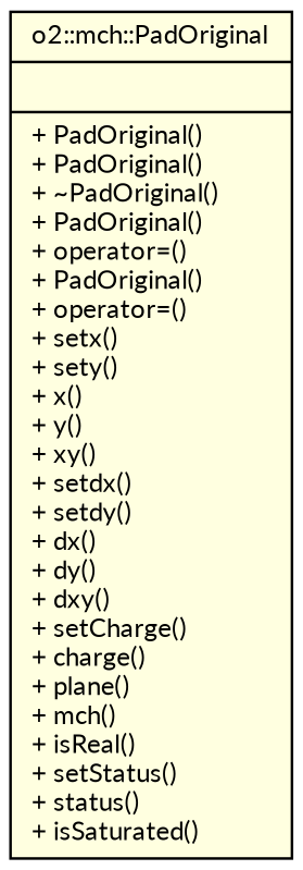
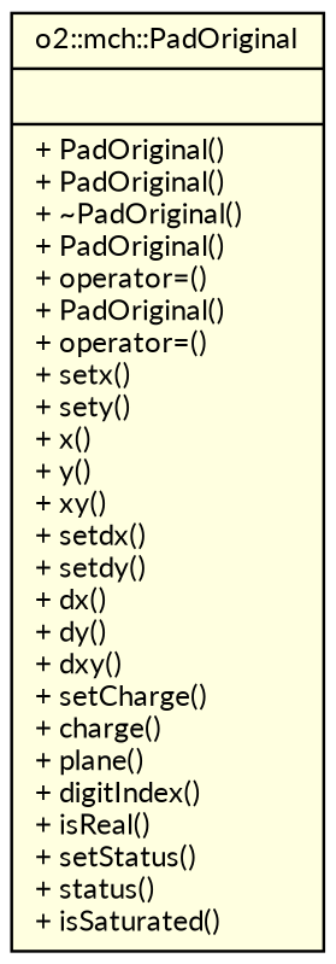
  digraph {
    fontname=Lato
-   n1 [color=black fillcolor=lightyellow fontcolor=black fontname=Lato fontsize=10 height=0.2 label="{o2::mch::PadOriginal\n||+ PadOriginal()\l+ PadOriginal()\l+ ~PadOriginal()\l+ PadOriginal()\l+ operator=()\l+ PadOriginal()\l+ operator=()\l+ setx()\l+ sety()\l+ x()\l+ y()\l+ xy()\l+ setdx()\l+ setdy()\l+ dx()\l+ dy()\l+ dxy()\l+ setCharge()\l+ charge()\l+ plane()\l+ mch()\l+ isReal()\l+ setStatus()\l+ status()\l+ isSaturated()\l}" shape=record style=filled width=0.4]
+   n1 [color=black fillcolor=lightyellow fontcolor=black fontname=Lato fontsize=10 height=0.2 label="{o2::mch::PadOriginal\n||+ PadOriginal()\l+ PadOriginal()\l+ ~PadOriginal()\l+ PadOriginal()\l+ operator=()\l+ PadOriginal()\l+ operator=()\l+ setx()\l+ sety()\l+ x()\l+ y()\l+ xy()\l+ setdx()\l+ setdy()\l+ dx()\l+ dy()\l+ dxy()\l+ setCharge()\l+ charge()\l+ plane()\l+ digitIndex()\l+ isReal()\l+ setStatus()\l+ status()\l+ isSaturated()\l}" shape=record style=filled width=0.4]
  }
